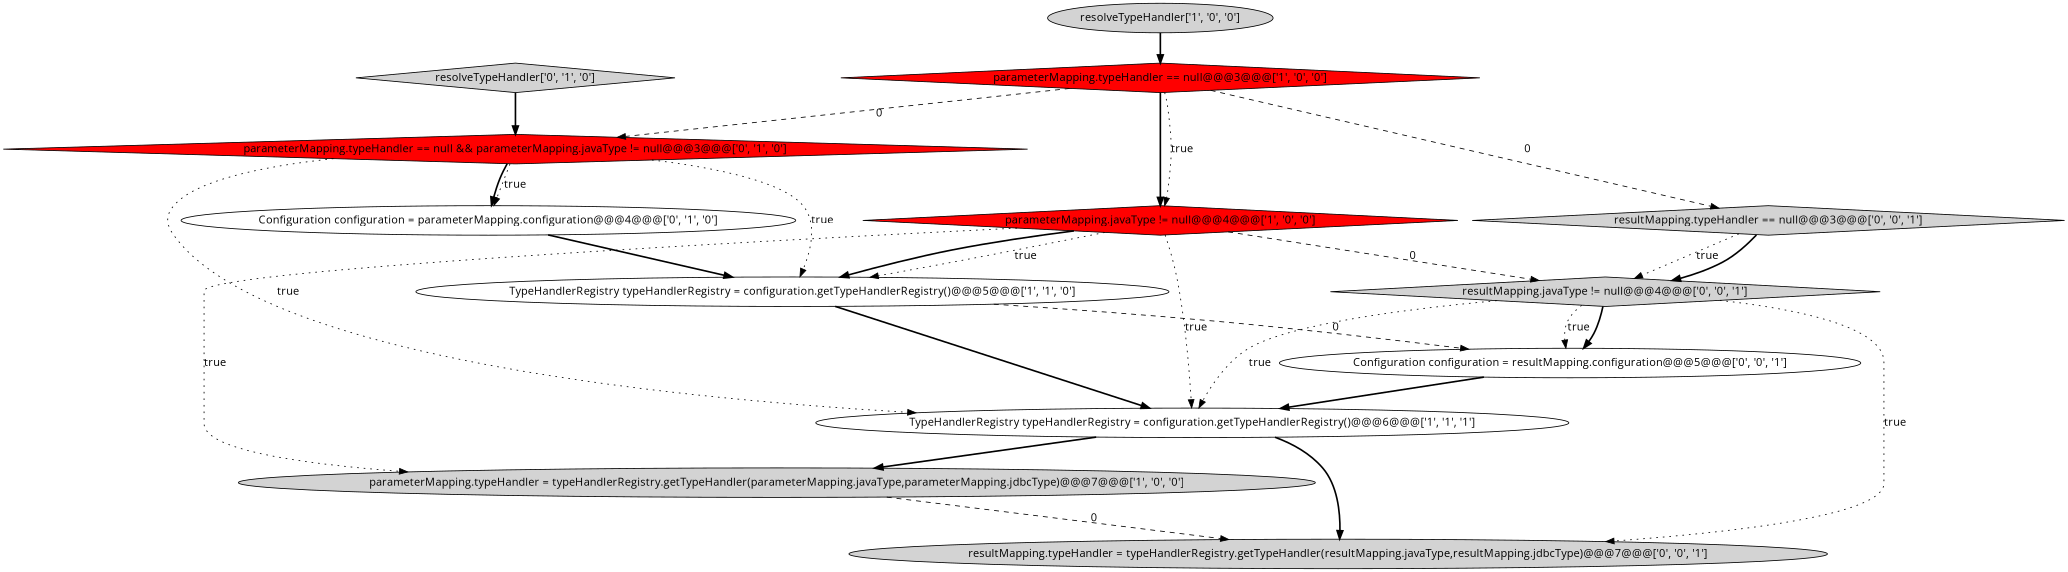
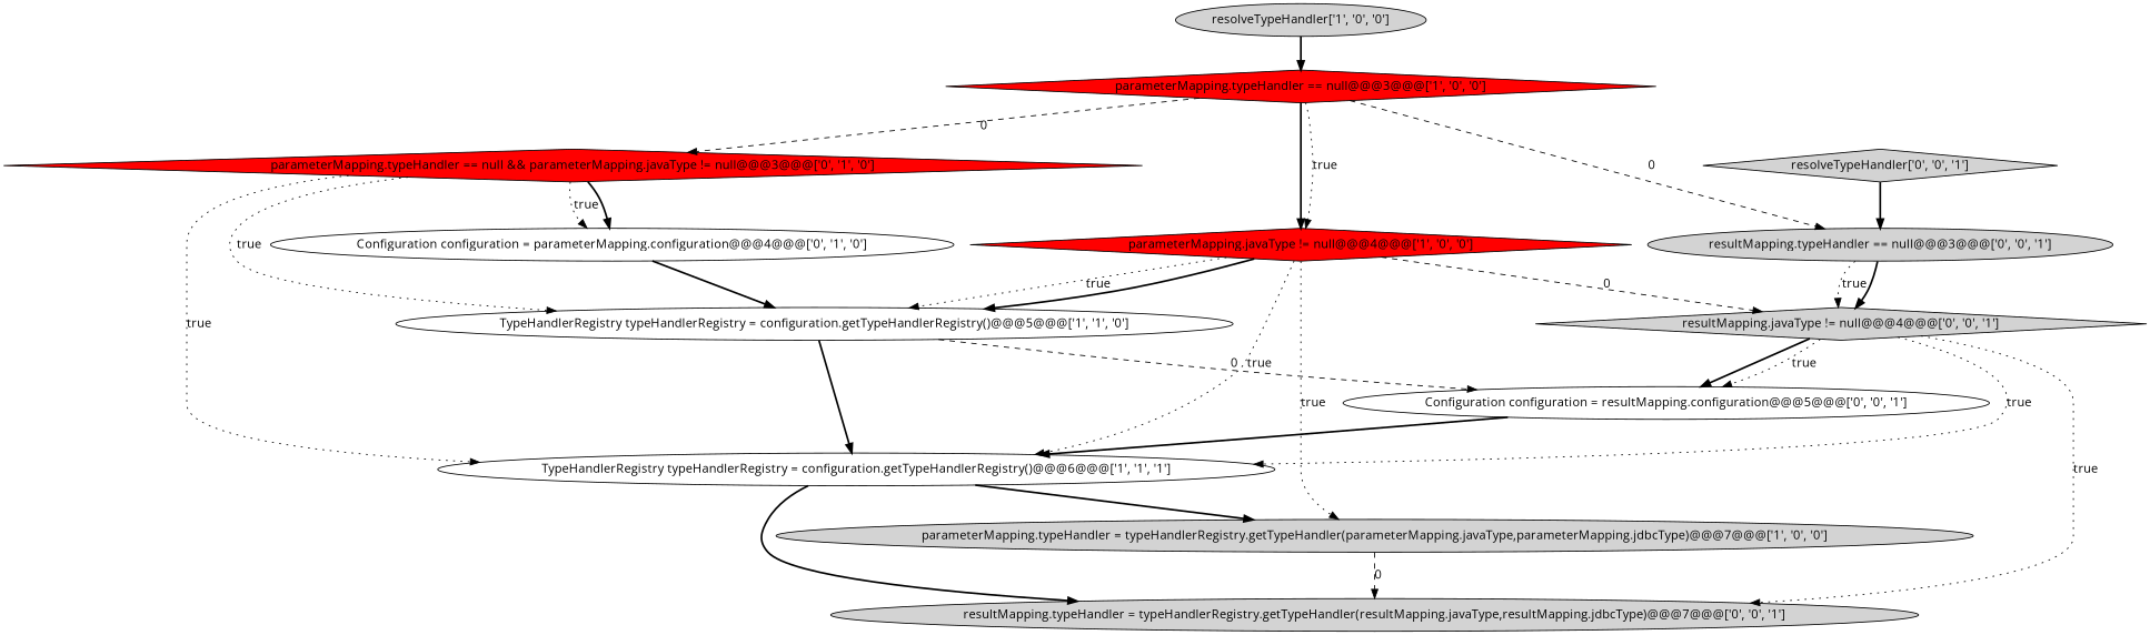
  digraph {
    fontname="Open Sans"
    node [fillcolor=lightgray fontname="Open Sans" shape=diamond style=filled]
    edge [fontname="Open Sans" style=bold]
-   n1 [label="resolveTypeHandler['0', '1', '0']"]
    n2 [fillcolor=red label="parameterMapping.typeHandler == null && parameterMapping.javaType != null@@@3@@@['0', '1', '0']"]
    n3 [fillcolor=white label="TypeHandlerRegistry typeHandlerRegistry = configuration.getTypeHandlerRegistry()@@@6@@@['1', '1', '1']" shape=ellipse]
    n4 [fillcolor=white label="Configuration configuration = parameterMapping.configuration@@@4@@@['0', '1', '0']" shape=ellipse]
    n5 [fillcolor=white label="TypeHandlerRegistry typeHandlerRegistry = configuration.getTypeHandlerRegistry()@@@5@@@['1', '1', '0']" shape=ellipse]
    n6 [fillcolor=white label="Configuration configuration = resultMapping.configuration@@@5@@@['0', '0', '1']" shape=ellipse]
    n7 [label="resultMapping.typeHandler = typeHandlerRegistry.getTypeHandler(resultMapping.javaType,resultMapping.jdbcType)@@@7@@@['0', '0', '1']" shape=ellipse]
    n8 [label="parameterMapping.typeHandler = typeHandlerRegistry.getTypeHandler(parameterMapping.javaType,parameterMapping.jdbcType)@@@7@@@['1', '0', '0']" shape=ellipse]
    n9 [label="resultMapping.javaType != null@@@4@@@['0', '0', '1']"]
    n10 [fillcolor=red label="parameterMapping.typeHandler == null@@@3@@@['1', '0', '0']"]
-   n11 [label="resultMapping.typeHandler == null@@@3@@@['0', '0', '1']"]
+   n11 [label="resultMapping.typeHandler == null@@@3@@@['0', '0', '1']" shape=ellipse]
    n12 [fillcolor=red label="parameterMapping.javaType != null@@@4@@@['1', '0', '0']"]
    n13 [label="resolveTypeHandler['1', '0', '0']" shape=ellipse]
-   n1 -> n2
+   n14 [label="resolveTypeHandler['0', '0', '1']"]
    n2 -> n3 [label=true style=dotted]
    n2 -> n4 [label=true style=dotted]
    n2 -> n4
    n2 -> n5 [label=true style=dotted]
    n3 -> n7
    n3 -> n8
    n4 -> n5
    n5 -> n3
    n5 -> n6 [label=0 style=dashed]
    n6 -> n3
    n8 -> n7 [label=0 style=dashed]
    n9 -> n3 [label=true style=dotted]
    n9 -> n6
    n9 -> n6 [label=true style=dotted]
    n9 -> n7 [label=true style=dotted]
    n10 -> n2 [label=0 style=dashed]
    n10 -> n11 [label=0 style=dashed]
    n10 -> n12
    n10 -> n12 [label=true style=dotted]
    n11 -> n9 [label=true style=dotted]
    n11 -> n9
    n12 -> n3 [label=true style=dotted]
    n12 -> n5 [label=true style=dotted]
    n12 -> n5
    n12 -> n8 [label=true style=dotted]
    n12 -> n9 [label=0 style=dashed]
    n13 -> n10
+   n14 -> n11
  }
